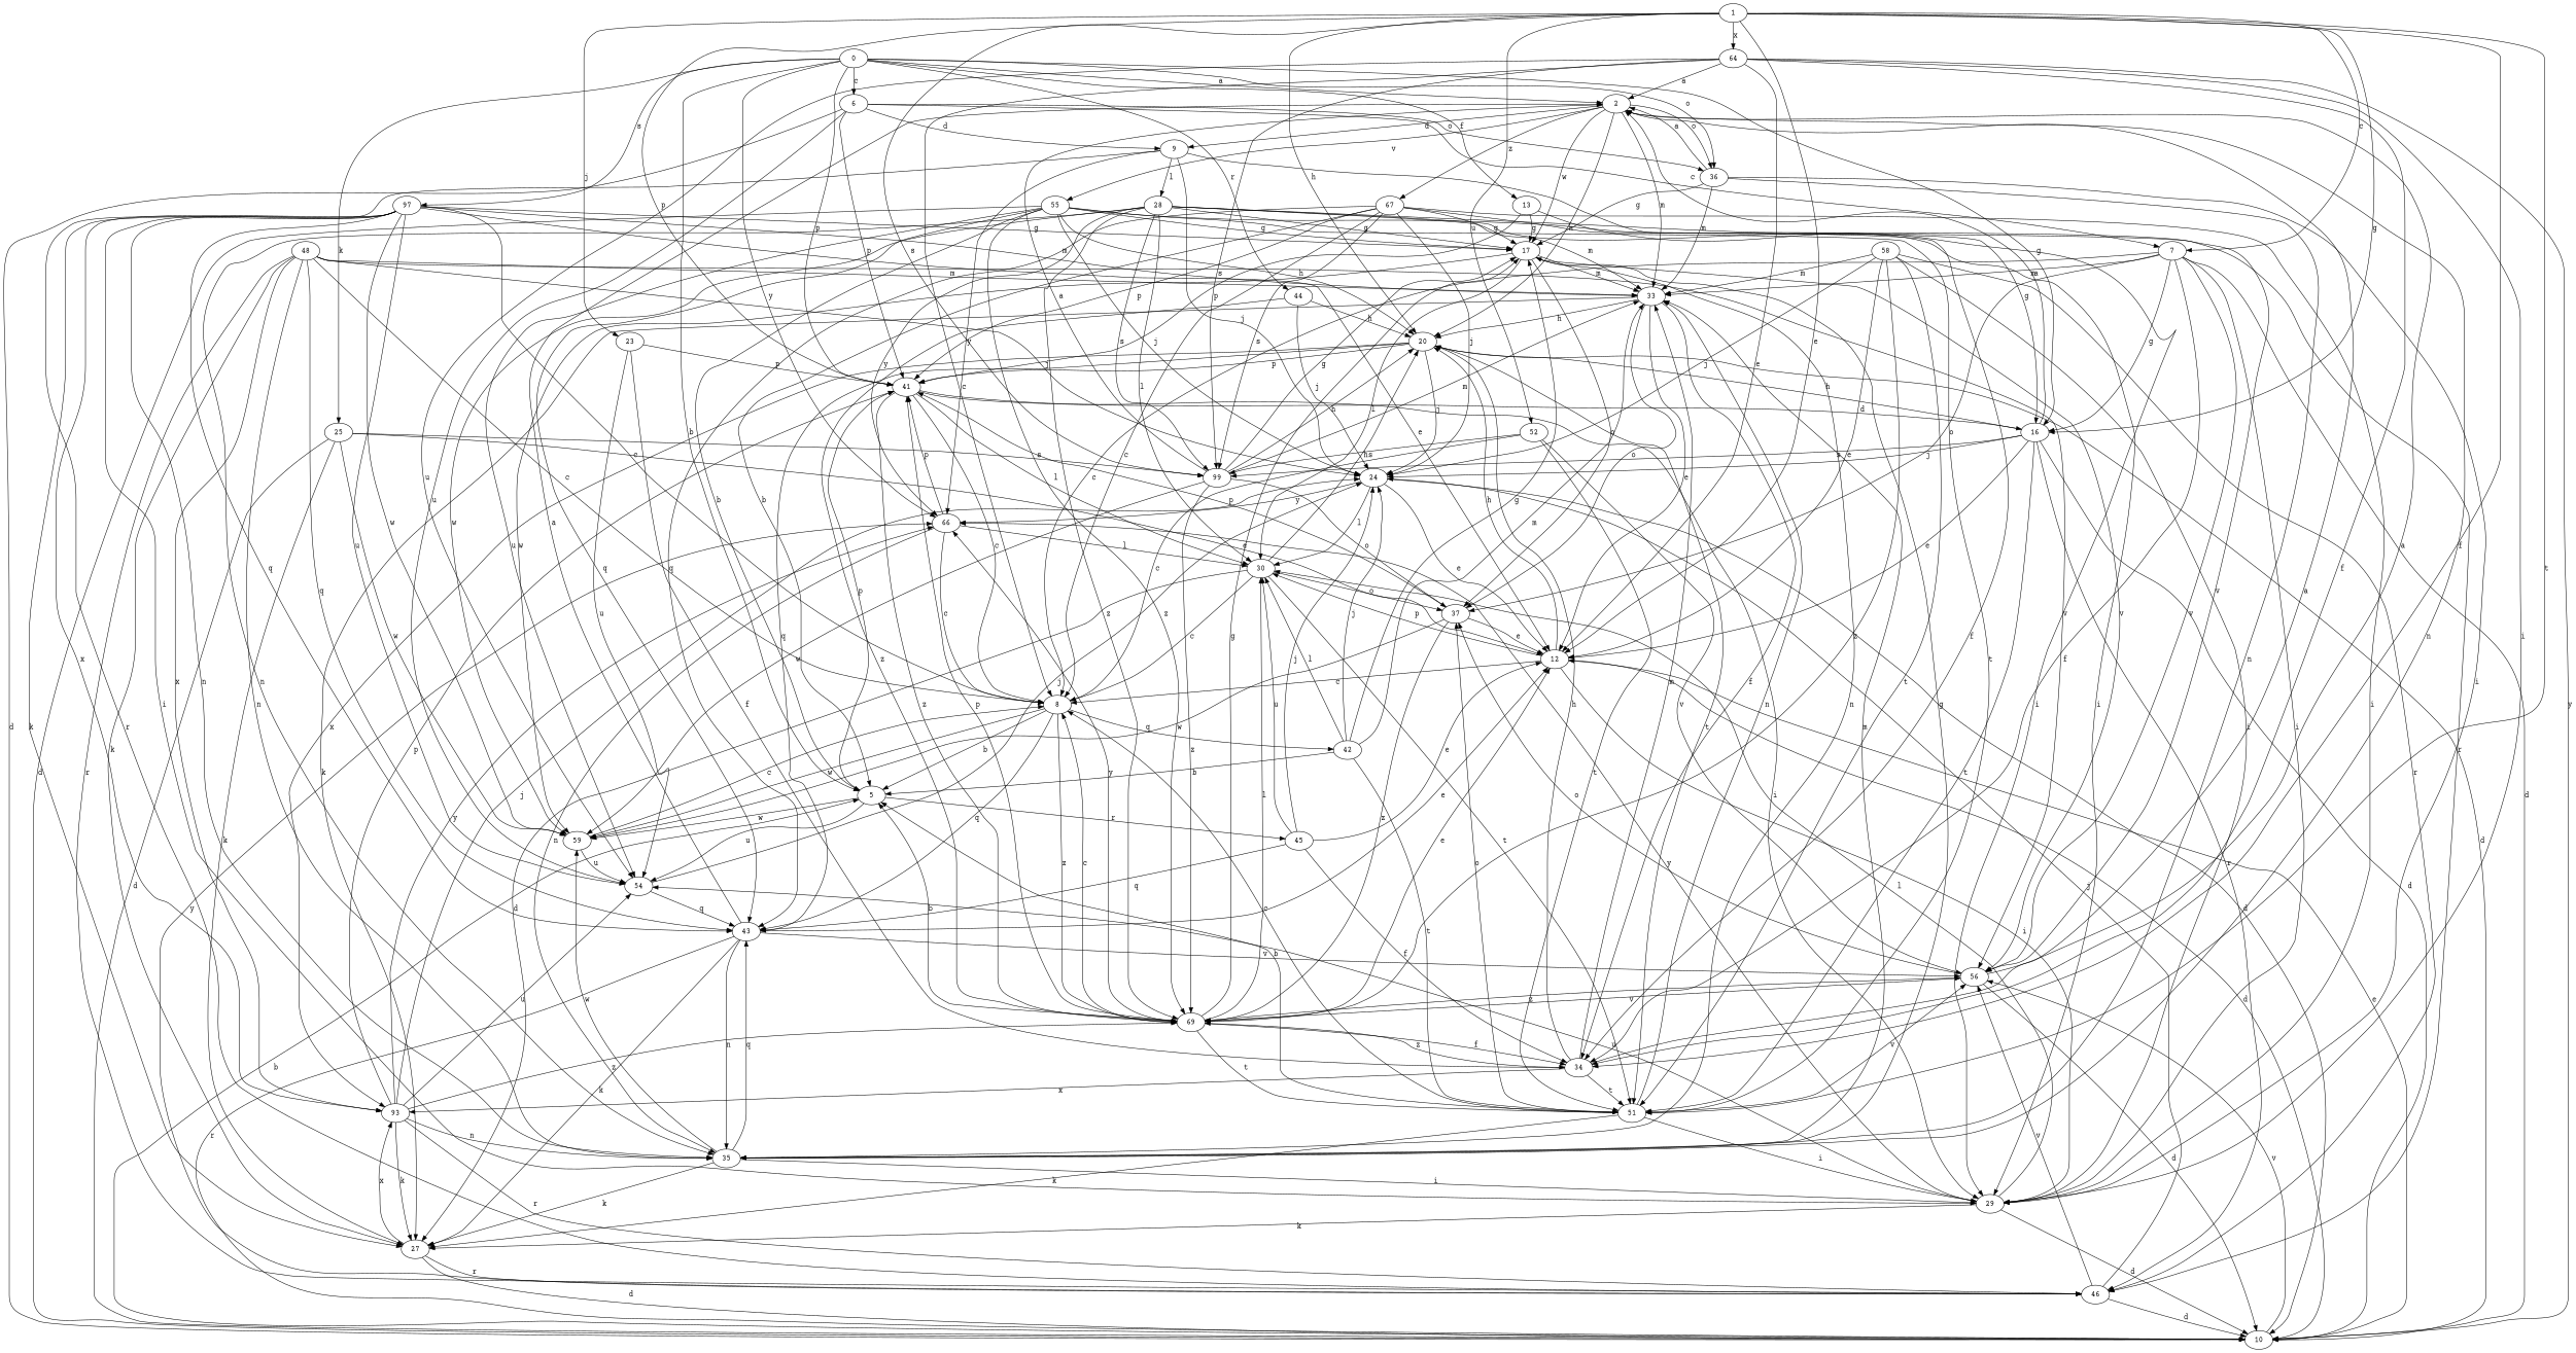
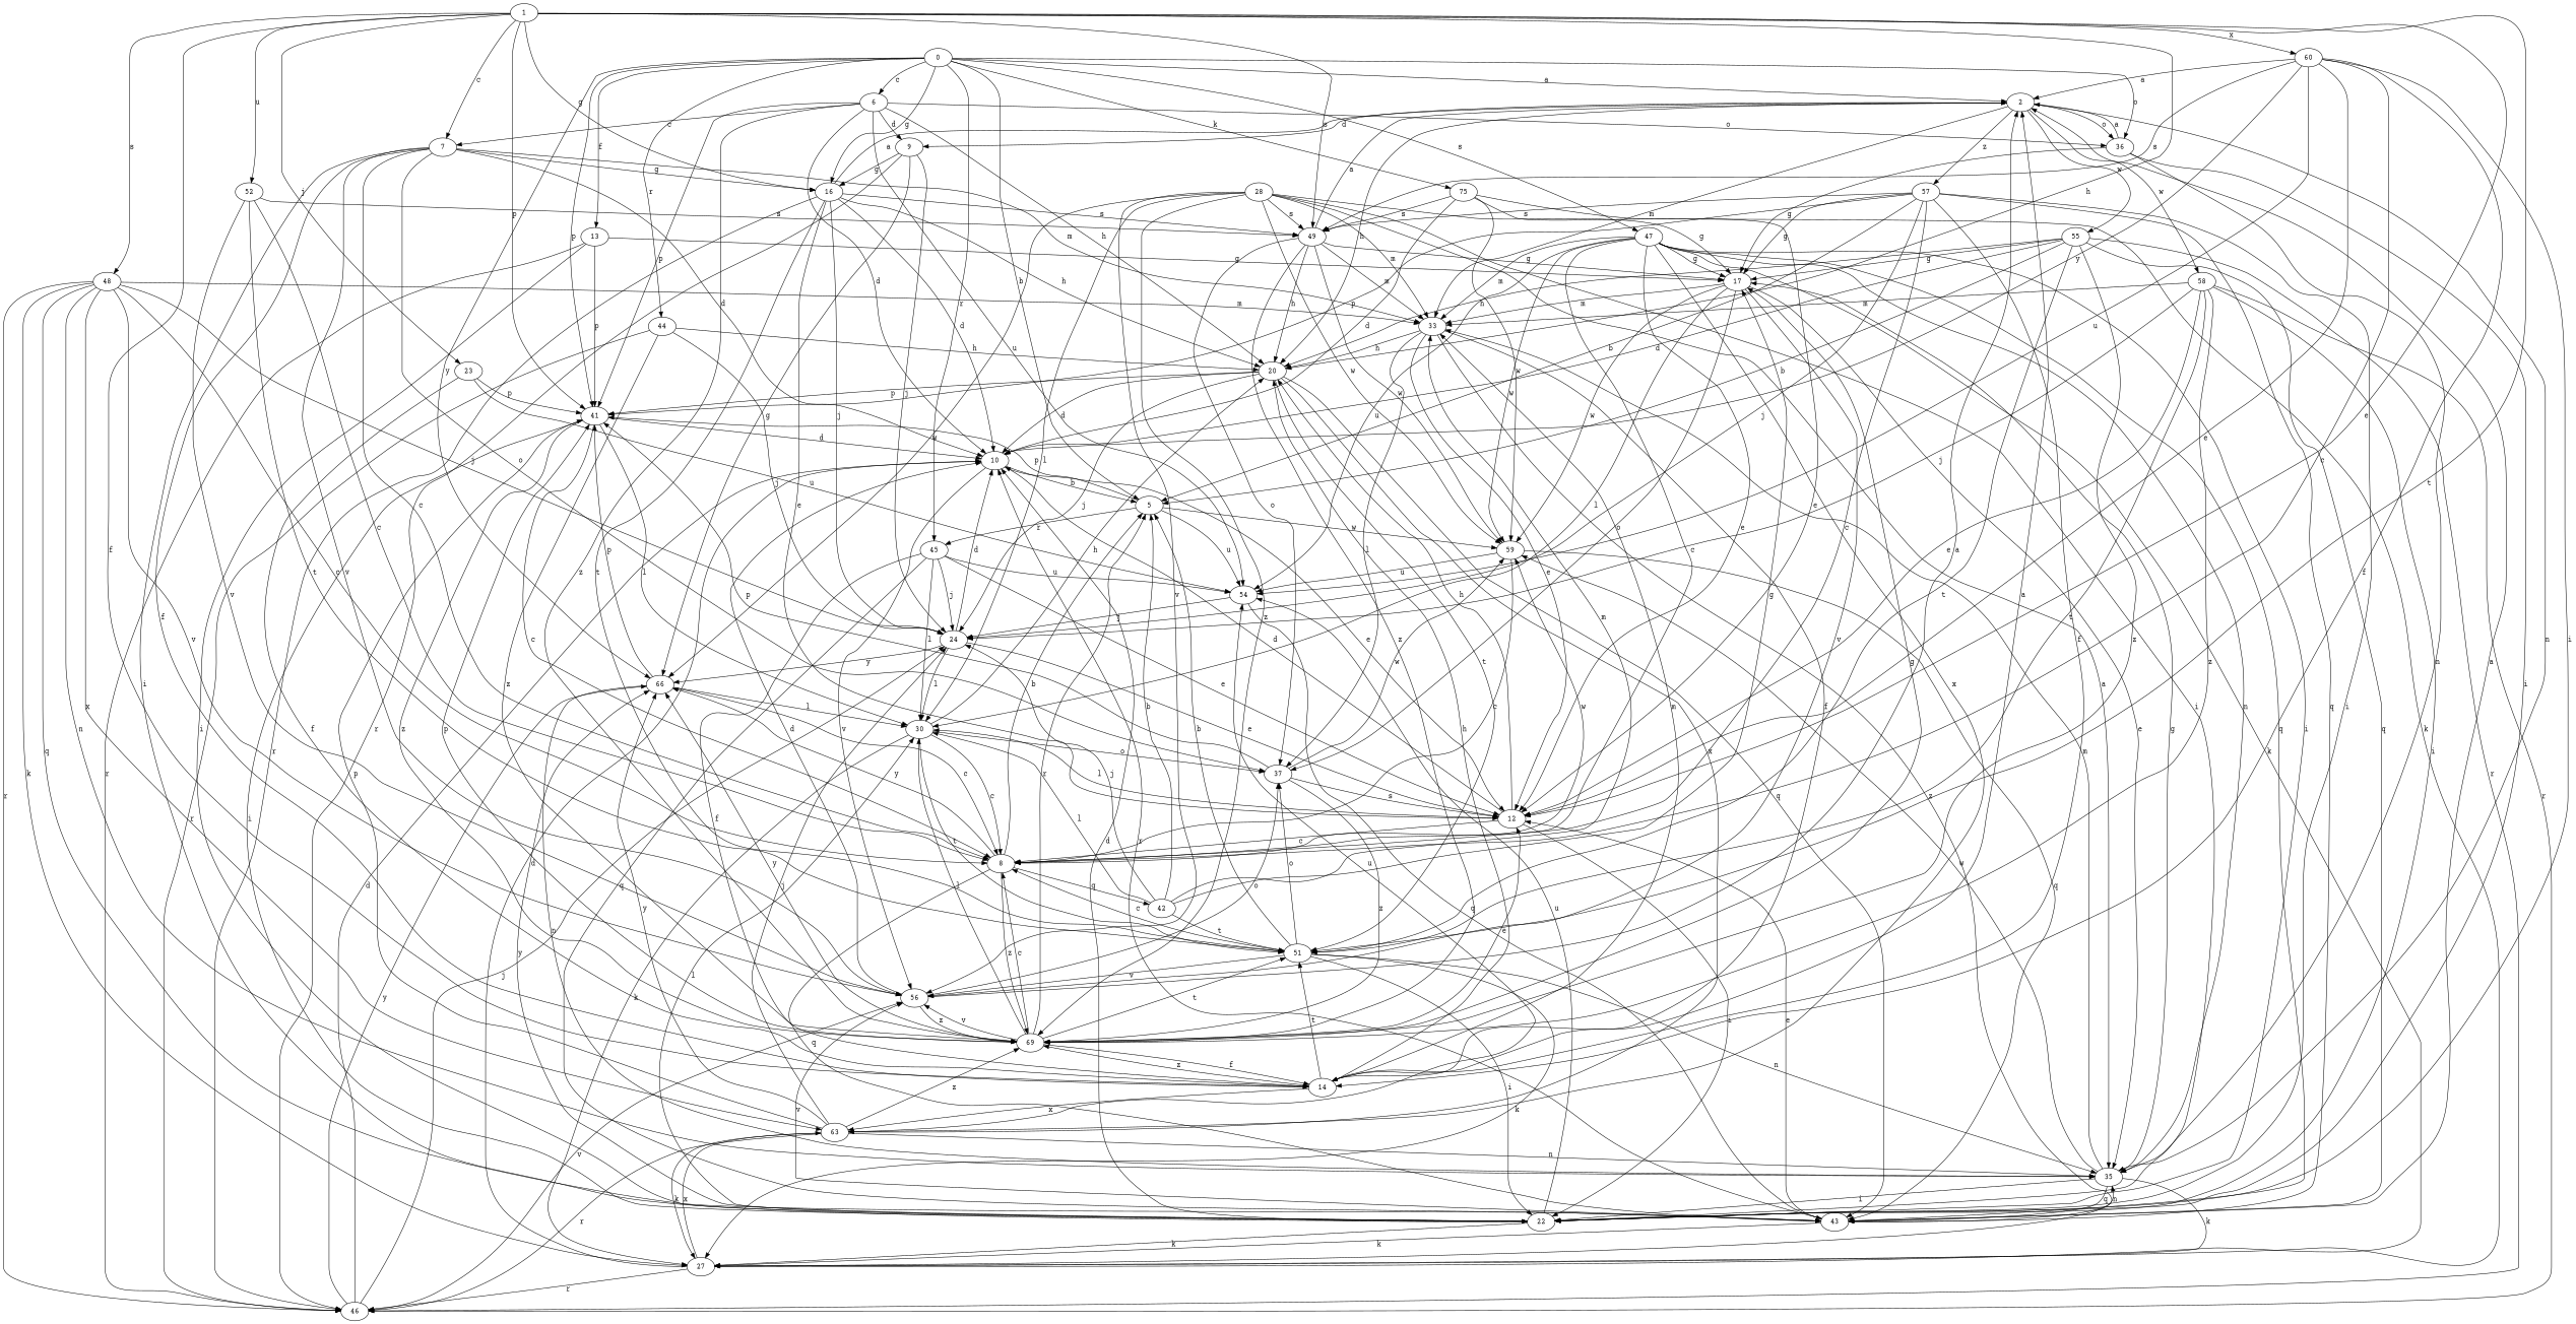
  strict digraph {
    fontname="Courier Prime"
    node [fontname="Courier Prime"]
    edge [fontname="Courier Prime"]
    0
    2
    5
    6
    13
    16
-   25
+   25 [label=75]
    36
    41
    44
    45
-   47 [label=97]
+   47
    66
    20
    9
    33
    35
    55
    58
-   67
+   67 [label=57]
    54
    59
    7
    10
    69
-   22 [label=29]
+   22
    46
    17
    12
-   49 [label=99]
+   49
    51
    24
    27
    8
    30
-   14 [label=34]
+   14
    43
-   63 [label=93]
+   63
    52
    56
    1
    23
    48
-   60 [label=64]
+   60
    37
    28
    42
    0 -> 2 [label=a]
    0 -> 5 [label=b]
    0 -> 6 [label=c]
    0 -> 13 [label=f]
    0 -> 16 [label=g]
    0 -> 25 [label=k]
    0 -> 36 [label=o]
    0 -> 41 [label=p]
    0 -> 44 [label=r]
+   0 -> 45 [label=r]
    0 -> 47 [label=s]
    0 -> 66 [label=y]
    2 -> 36 [label=o]
    2 -> 20 [label=h]
    2 -> 9 [label=d]
    2 -> 33 [label=m]
    2 -> 35 [label=n]
-   2 -> 55 [label=v]
-   2 -> 17 [label=w]
+   2 -> 55 [label=w]
+   2 -> 58 [label=w]
    2 -> 67 [label=z]
    5 -> 41 [label=p]
    5 -> 45 [label=r]
    5 -> 54 [label=u]
    5 -> 59 [label=w]
    6 -> 36 [label=o]
    6 -> 41 [label=p]
+   6 -> 20 [label=h]
    6 -> 9 [label=d]
    6 -> 54 [label=u]
    6 -> 7 [label=c]
    6 -> 10 [label=d]
+   6 -> 69 [label=z]
    13 -> 41 [label=p]
    13 -> 22 [label=i]
+   13 -> 46 [label=r]
    13 -> 17 [label=g]
    16 -> 2 [label=a]
    16 -> 20 [label=h]
    16 -> 10 [label=d]
    16 -> 46 [label=r]
    16 -> 12 [label=e]
    16 -> 49 [label=s]
    16 -> 51 [label=t]
    16 -> 24 [label=j]
    25 -> 59 [label=w]
    25 -> 10 [label=d]
    25 -> 12 [label=e]
    25 -> 49 [label=s]
    25 -> 27 [label=k]
    36 -> 2 [label=a]
-   36 -> 33 [label=m]
    36 -> 35 [label=n]
    36 -> 22 [label=i]
    36 -> 17 [label=g]
-   41 -> 16 [label=d]
+   41 -> 10 [label=d]
    41 -> 69 [label=z]
    41 -> 22 [label=i]
    41 -> 8 [label=c]
    41 -> 30 [label=l]
    44 -> 20 [label=h]
    44 -> 69 [label=z]
+   44 -> 46 [label=r]
    44 -> 24 [label=j]
-   55 -> 54 [label=u]
+   45 -> 54 [label=u]
    45 -> 12 [label=e]
    45 -> 24 [label=j]
-   45 -> 30 [label=u]
+   45 -> 30 [label=l]
    45 -> 14 [label=f]
    45 -> 43 [label=q]
    47 -> 33 [label=m]
    47 -> 35 [label=n]
    47 -> 54 [label=u]
    47 -> 59 [label=w]
    47 -> 22 [label=i]
    47 -> 17 [label=g]
    47 -> 12 [label=e]
    47 -> 27 [label=k]
    47 -> 8 [label=c]
    47 -> 43 [label=q]
    47 -> 63 [label=x]
    66 -> 41 [label=p]
    66 -> 35 [label=n]
    66 -> 8 [label=c]
    66 -> 30 [label=l]
    20 -> 41 [label=p]
    20 -> 10 [label=d]
    20 -> 51 [label=t]
    20 -> 24 [label=j]
    20 -> 43 [label=q]
    20 -> 63 [label=x]
    9 -> 16 [label=g]
-   9 -> 66 [label=y]
+   9 -> 66 [label=g]
    9 -> 46 [label=r]
    9 -> 24 [label=j]
-   9 -> 28 [label=l]
    33 -> 20 [label=h]
    33 -> 12 [label=e]
-   33 -> 27 [label=k]
+   33 -> 27 [label=z]
    33 -> 14 [label=f]
-   33 -> 37 [label=o]
+   33 -> 37 [label=l]
    35 -> 33 [label=m]
    35 -> 59 [label=w]
    35 -> 22 [label=i]
    35 -> 17 [label=g]
    35 -> 27 [label=k]
    35 -> 43 [label=q]
    55 -> 5 [label=b]
    55 -> 20 [label=h]
    55 -> 10 [label=d]
    55 -> 69 [label=z]
    55 -> 46 [label=r]
    55 -> 17 [label=g]
    55 -> 51 [label=t]
-   55 -> 24 [label=j]
    55 -> 43 [label=q]
    58 -> 33 [label=m]
    58 -> 69 [label=z]
    58 -> 22 [label=i]
    58 -> 46 [label=r]
    58 -> 12 [label=e]
    58 -> 51 [label=t]
    58 -> 24 [label=j]
    67 -> 5 [label=b]
    67 -> 41 [label=p]
    67 -> 22 [label=i]
    67 -> 17 [label=g]
    67 -> 49 [label=s]
    67 -> 24 [label=j]
    67 -> 8 [label=c]
    67 -> 14 [label=f]
    67 -> 43 [label=q]
    54 -> 24 [label=j]
    54 -> 43 [label=q]
    59 -> 54 [label=u]
    59 -> 8 [label=c]
+   59 -> 43 [label=q]
    7 -> 16 [label=g]
    7 -> 33 [label=m]
    7 -> 10 [label=d]
    7 -> 22 [label=i]
    7 -> 8 [label=c]
    7 -> 14 [label=f]
    7 -> 56 [label=v]
    7 -> 37 [label=o]
    10 -> 5 [label=b]
    10 -> 12 [label=e]
    10 -> 56 [label=v]
-   69 -> 5 [label=b]
+   69 -> 5 [label=r]
    69 -> 41 [label=p]
    69 -> 66 [label=y]
    69 -> 17 [label=g]
    69 -> 12 [label=e]
    69 -> 51 [label=t]
    69 -> 8 [label=c]
    69 -> 30 [label=l]
    69 -> 14 [label=f]
    69 -> 56 [label=v]
    22 -> 66 [label=y]
    22 -> 54 [label=u]
    22 -> 10 [label=d]
    22 -> 27 [label=k]
    22 -> 30 [label=l]
    46 -> 66 [label=y]
    46 -> 10 [label=d]
    46 -> 24 [label=j]
    46 -> 56 [label=v]
    17 -> 33 [label=m]
-   17 -> 35 [label=n]
+   17 -> 35 [label=e]
    17 -> 59 [label=w]
    17 -> 30 [label=l]
    17 -> 56 [label=v]
    17 -> 37 [label=o]
    12 -> 20 [label=h]
    12 -> 10 [label=d]
    12 -> 22 [label=i]
    12 -> 8 [label=c]
-   12 -> 30 [label=p]
+   12 -> 30 [label=l]
    49 -> 2 [label=a]
    49 -> 20 [label=h]
    49 -> 33 [label=m]
    49 -> 59 [label=w]
    49 -> 69 [label=z]
    49 -> 17 [label=g]
    49 -> 37 [label=o]
    51 -> 5 [label=b]
-   51 -> 33 [label=n]
+   51 -> 35 [label=n]
    51 -> 22 [label=i]
    51 -> 27 [label=k]
    51 -> 8 [label=c]
    51 -> 56 [label=v]
    51 -> 37 [label=o]
    24 -> 66 [label=y]
    24 -> 10 [label=d]
    24 -> 12 [label=e]
    24 -> 30 [label=l]
    27 -> 10 [label=d]
    27 -> 46 [label=r]
    27 -> 63 [label=x]
    8 -> 5 [label=b]
+   8 -> 66 [label=y]
    8 -> 59 [label=w]
    8 -> 69 [label=z]
    8 -> 43 [label=q]
    8 -> 42 [label=q]
    30 -> 20 [label=h]
    30 -> 51 [label=t]
-   30 -> 27 [label=d]
+   30 -> 27 [label=k]
    30 -> 8 [label=c]
    30 -> 37 [label=o]
    14 -> 2 [label=a]
    14 -> 20 [label=h]
    14 -> 33 [label=m]
    14 -> 69 [label=z]
    14 -> 51 [label=t]
    14 -> 63 [label=x]
    43 -> 2 [label=a]
    43 -> 35 [label=n]
    43 -> 10 [label=r]
    43 -> 12 [label=e]
    43 -> 27 [label=k]
    43 -> 56 [label=v]
    63 -> 41 [label=p]
    63 -> 66 [label=y]
    63 -> 35 [label=n]
    63 -> 54 [label=u]
    63 -> 69 [label=z]
    63 -> 46 [label=r]
    63 -> 24 [label=j]
    63 -> 27 [label=k]
    52 -> 49 [label=s]
    52 -> 51 [label=t]
    52 -> 8 [label=c]
    52 -> 56 [label=v]
    56 -> 2 [label=a]
    56 -> 10 [label=d]
    56 -> 69 [label=z]
    56 -> 37 [label=o]
    1 -> 16 [label=g]
    1 -> 41 [label=p]
    1 -> 20 [label=h]
    1 -> 7 [label=c]
    1 -> 12 [label=e]
    1 -> 49 [label=s]
    1 -> 51 [label=t]
    1 -> 14 [label=f]
    1 -> 52 [label=u]
    1 -> 23 [label=j]
+   1 -> 48 [label=s]
    1 -> 60 [label=x]
    23 -> 41 [label=p]
    23 -> 54 [label=u]
    23 -> 14 [label=f]
    48 -> 33 [label=m]
    48 -> 35 [label=n]
    48 -> 46 [label=r]
    48 -> 24 [label=j]
    48 -> 27 [label=k]
    48 -> 8 [label=c]
    48 -> 43 [label=q]
    48 -> 63 [label=x]
    48 -> 56 [label=v]
    60 -> 2 [label=a]
    60 -> 54 [label=u]
    60 -> 10 [label=y]
    60 -> 22 [label=i]
    60 -> 12 [label=e]
    60 -> 49 [label=s]
    60 -> 8 [label=c]
    60 -> 14 [label=f]
    37 -> 41 [label=p]
    37 -> 59 [label=w]
    37 -> 69 [label=z]
-   37 -> 12 [label=e]
-   28 -> 66 [label=y]
+   37 -> 12 [label=s]
+   28 -> 66 [label=w]
    28 -> 33 [label=m]
-   28 -> 35 [label=n]
+   28 -> 35 [label=a]
    28 -> 59 [label=w]
    28 -> 69 [label=z]
    28 -> 22 [label=i]
    28 -> 17 [label=g]
    28 -> 49 [label=s]
    28 -> 30 [label=l]
    28 -> 56 [label=v]
    42 -> 5 [label=b]
    42 -> 33 [label=m]
    42 -> 17 [label=g]
    42 -> 51 [label=t]
    42 -> 24 [label=j]
    42 -> 30 [label=l]
  }
